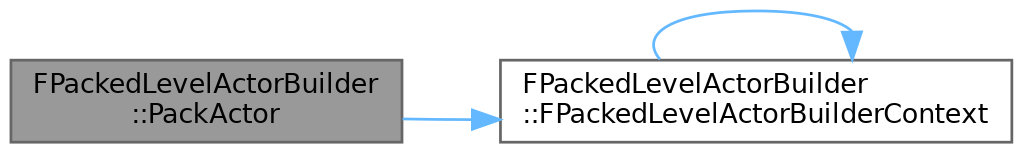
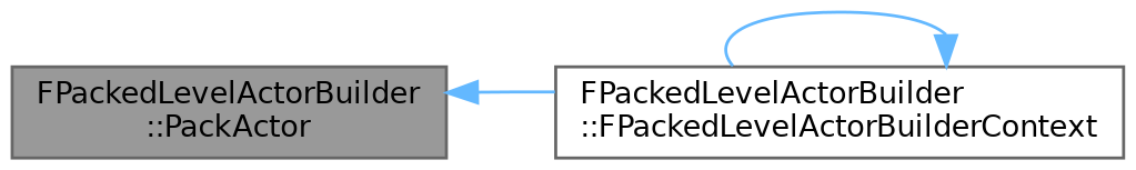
  digraph {
    rankdir=LR
    node [fontname=Helvetica fontsize=10 shape=box style=filled]
    edge [color=steelblue1 fontname=Helvetica fontsize=10 labelfontname=Helvetica labelfontsize=10 style=solid]
    n1 [color=gray40 fillcolor=grey60 fontcolor=black height=0.2 label="FPackedLevelActorBuilder\l::PackActor" width=0.4]
    n2 [color=grey40 fillcolor=white height=0.2 label="FPackedLevelActorBuilder\l::FPackedLevelActorBuilderContext" width=0.4]
-   n1 -> n2
+   n2 -> n1
    n2 -> n2
  }
